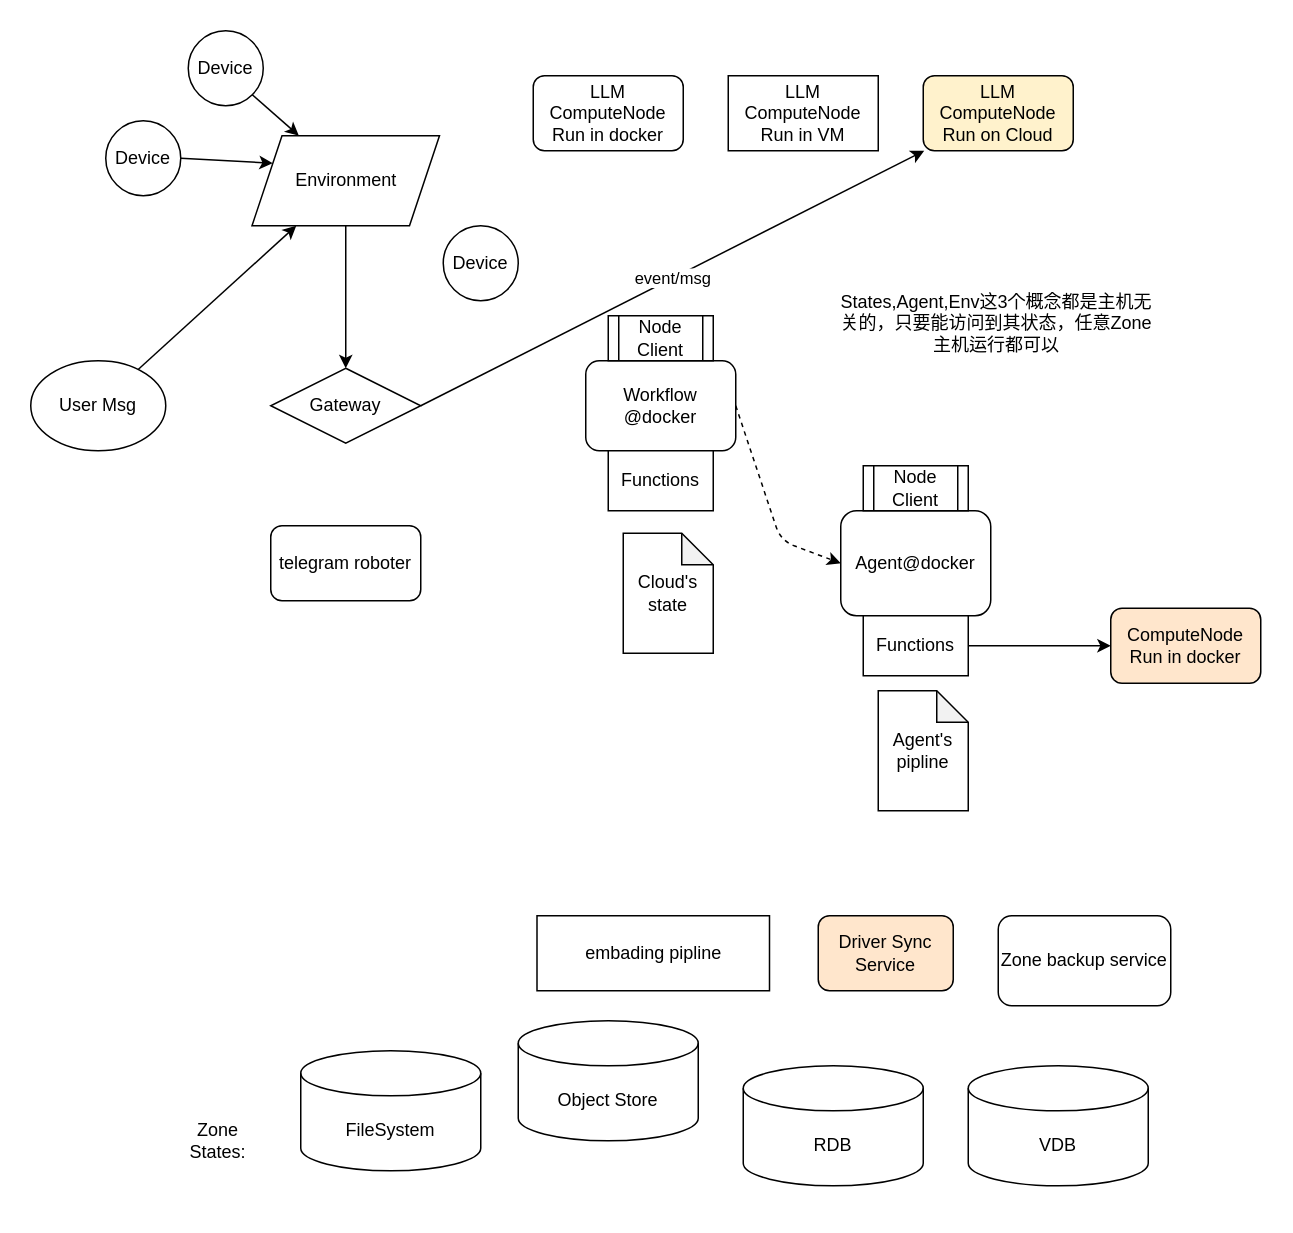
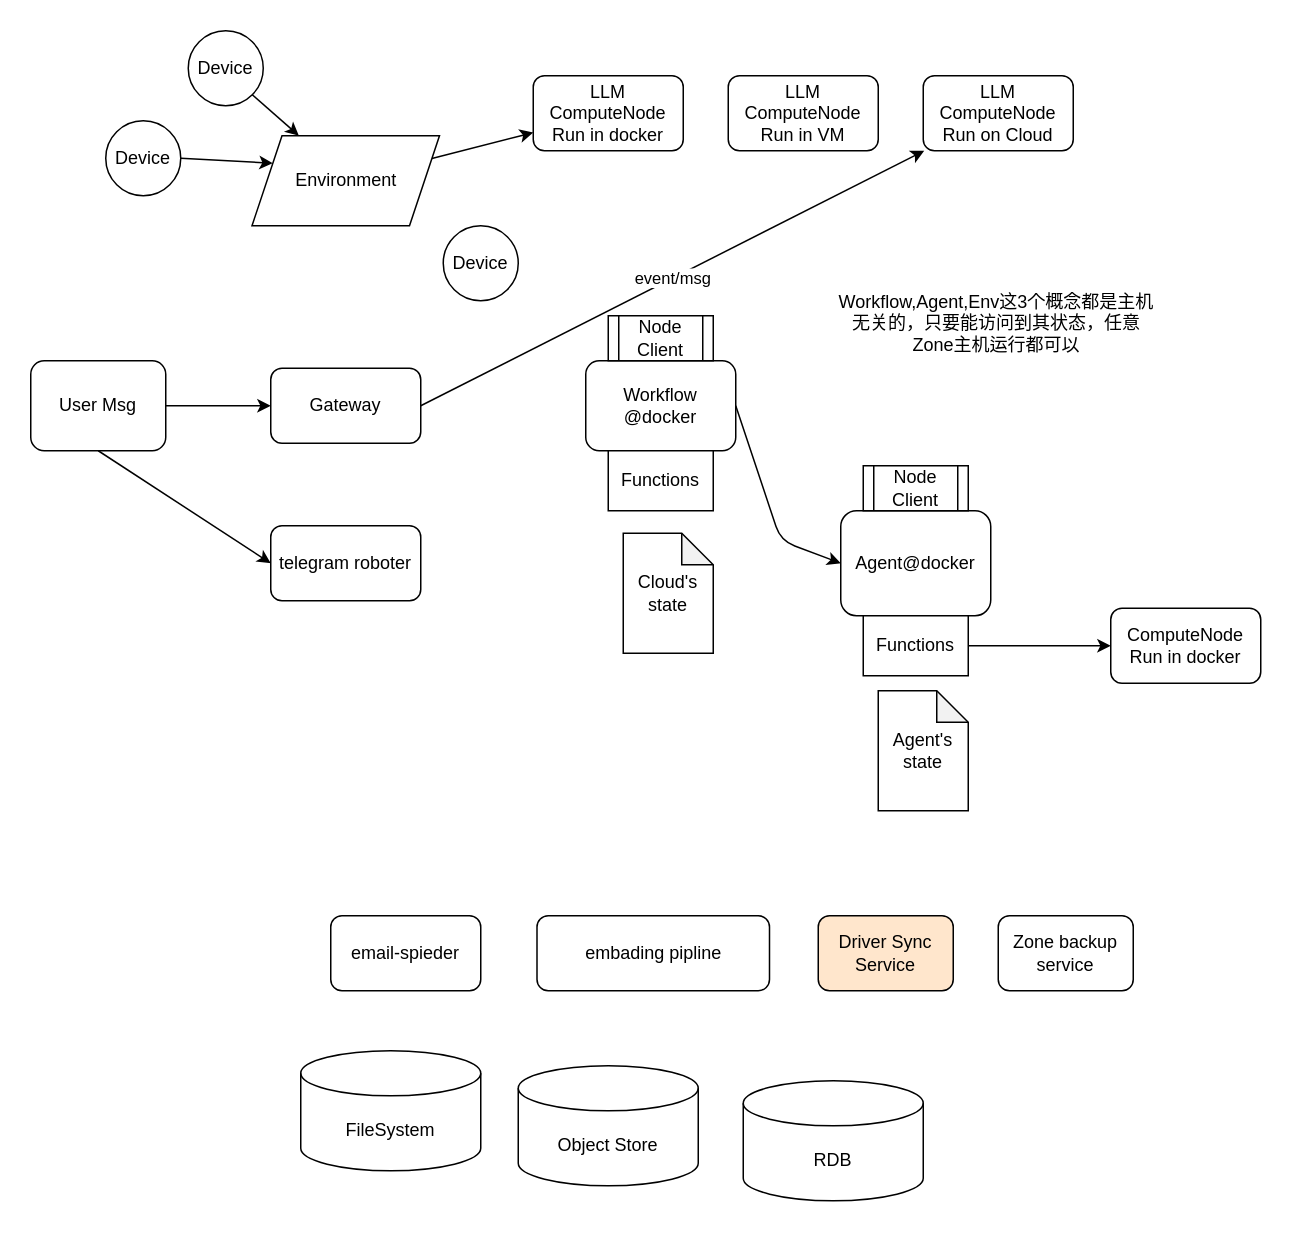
  <mxCell id="0" />
  <mxCell id="1" parent="0" />
- <mxCell id="2" value="" style="edgeStyle=none;html=1;" edge="1" parent="1" source="4" target="21"><mxGeometry relative="1" as="geometry" /></mxCell>
- <mxCell id="4" value="User Msg" style="ellipse;whiteSpace=wrap;html=1;" vertex="1" parent="1"><mxGeometry x="20" y="240" width="90" height="60" as="geometry" /></mxCell>
+ <mxCell id="2" value="" style="edgeStyle=none;html=1;" edge="1" parent="1" source="4" target="6"><mxGeometry relative="1" as="geometry" /></mxCell>
+ <mxCell id="3" style="edgeStyle=none;html=1;exitX=0.5;exitY=1;exitDx=0;exitDy=0;entryX=0;entryY=0.5;entryDx=0;entryDy=0;" edge="1" parent="1" source="4" target="7"><mxGeometry relative="1" as="geometry" /></mxCell>
+ <mxCell id="4" value="User Msg" style="whiteSpace=wrap;html=1;rounded=1;" vertex="1" parent="1"><mxGeometry x="20" y="240" width="90" height="60" as="geometry" /></mxCell>
  <mxCell id="5" value="event/msg" style="edgeStyle=none;html=1;exitX=1;exitY=0.5;exitDx=0;exitDy=0;" edge="1" parent="1" source="6" target="31"><mxGeometry relative="1" as="geometry" /></mxCell>
- <mxCell id="6" value="Gateway" style="rhombus;whiteSpace=wrap;html=1;" vertex="1" parent="1"><mxGeometry x="180" y="245" width="100" height="50" as="geometry" /></mxCell>
+ <mxCell id="6" value="Gateway" style="rounded=1;whiteSpace=wrap;html=1;" vertex="1" parent="1"><mxGeometry x="180" y="245" width="100" height="50" as="geometry" /></mxCell>
  <mxCell id="7" value="telegram roboter" style="rounded=1;whiteSpace=wrap;html=1;" vertex="1" parent="1"><mxGeometry x="180" y="350" width="100" height="50" as="geometry" /></mxCell>
- <mxCell id="8" style="edgeStyle=none;html=1;exitX=1;exitY=0.5;exitDx=0;exitDy=0;entryX=0;entryY=0.5;entryDx=0;entryDy=0;dashed=1;" edge="1" parent="1" source="9" target="11"><mxGeometry relative="1" as="geometry"><Array as="points"><mxPoint x="520" y="360" /></Array></mxGeometry></mxCell>
+ <mxCell id="8" style="edgeStyle=none;html=1;exitX=1;exitY=0.5;exitDx=0;exitDy=0;entryX=0;entryY=0.5;entryDx=0;entryDy=0;" edge="1" parent="1" source="9" target="11"><mxGeometry relative="1" as="geometry"><Array as="points"><mxPoint x="520" y="360" /></Array></mxGeometry></mxCell>
  <mxCell id="9" value="Workflow&lt;br&gt;@docker" style="rounded=1;whiteSpace=wrap;html=1;" vertex="1" parent="1"><mxGeometry x="390" y="240" width="100" height="60" as="geometry" /></mxCell>
- <mxCell id="10" value="LLM&lt;br&gt;ComputeNode&lt;br&gt;Run in VM" style="whiteSpace=wrap;html=1;rounded=0;" vertex="1" parent="1"><mxGeometry x="485" y="50" width="100" height="50" as="geometry" /></mxCell>
+ <mxCell id="10" value="LLM&lt;br&gt;ComputeNode&lt;br&gt;Run in VM" style="rounded=1;whiteSpace=wrap;html=1;" vertex="1" parent="1"><mxGeometry x="485" y="50" width="100" height="50" as="geometry" /></mxCell>
  <mxCell id="11" value="Agent@docker" style="rounded=1;whiteSpace=wrap;html=1;" vertex="1" parent="1"><mxGeometry x="560" y="340" width="100" height="70" as="geometry" /></mxCell>
  <mxCell id="12" value="LLM ComputeNode&lt;br&gt;Run in docker" style="rounded=1;whiteSpace=wrap;html=1;" vertex="1" parent="1"><mxGeometry x="355" y="50" width="100" height="50" as="geometry" /></mxCell>
  <mxCell id="13" value="Node Client" style="shape=process;whiteSpace=wrap;html=1;backgroundOutline=1;" vertex="1" parent="1"><mxGeometry x="405" y="210" width="70" height="30" as="geometry" /></mxCell>
  <mxCell id="14" value="Node Client" style="shape=process;whiteSpace=wrap;html=1;backgroundOutline=1;" vertex="1" parent="1"><mxGeometry x="575" y="310" width="70" height="30" as="geometry" /></mxCell>
  <mxCell id="15" value="FileSystem" style="shape=cylinder3;whiteSpace=wrap;html=1;boundedLbl=1;backgroundOutline=1;size=15;" vertex="1" parent="1"><mxGeometry x="200" y="700" width="120" height="80" as="geometry" /></mxCell>
- <mxCell id="16" value="Object Store" style="shape=cylinder3;whiteSpace=wrap;html=1;boundedLbl=1;backgroundOutline=1;size=15;" vertex="1" parent="1"><mxGeometry x="345" y="680" width="120" height="80" as="geometry" /></mxCell>
- <mxCell id="17" value="RDB" style="shape=cylinder3;whiteSpace=wrap;html=1;boundedLbl=1;backgroundOutline=1;size=15;" vertex="1" parent="1"><mxGeometry x="495" y="710" width="120" height="80" as="geometry" /></mxCell>
- <mxCell id="18" value="VDB" style="shape=cylinder3;whiteSpace=wrap;html=1;boundedLbl=1;backgroundOutline=1;size=15;" vertex="1" parent="1"><mxGeometry x="645" y="710" width="120" height="80" as="geometry" /></mxCell>
- <mxCell id="19" value="Zone States:" style="text;html=1;strokeColor=none;fillColor=none;align=center;verticalAlign=middle;whiteSpace=wrap;rounded=0;" vertex="1" parent="1"><mxGeometry x="110" y="720" width="70" height="80" as="geometry" /></mxCell>
- <mxCell id="20" value="" style="edgeStyle=none;html=1;" edge="1" parent="1" source="21" target="6"><mxGeometry relative="1" as="geometry" /></mxCell>
+ <mxCell id="16" value="Object Store" style="shape=cylinder3;whiteSpace=wrap;html=1;boundedLbl=1;backgroundOutline=1;size=15;" vertex="1" parent="1"><mxGeometry x="345" y="710" width="120" height="80" as="geometry" /></mxCell>
+ <mxCell id="17" value="RDB" style="shape=cylinder3;whiteSpace=wrap;html=1;boundedLbl=1;backgroundOutline=1;size=15;" vertex="1" parent="1"><mxGeometry x="495" y="720" width="120" height="80" as="geometry" /></mxCell>
+ <mxCell id="20" value="" style="edgeStyle=none;html=1;" edge="1" parent="1" source="21" target="12"><mxGeometry relative="1" as="geometry" /></mxCell>
  <mxCell id="21" value="Environment" style="shape=parallelogram;perimeter=parallelogramPerimeter;whiteSpace=wrap;html=1;fixedSize=1;" vertex="1" parent="1"><mxGeometry x="167.5" y="90" width="125" height="60" as="geometry" /></mxCell>
  <mxCell id="22" value="" style="edgeStyle=none;html=1;" edge="1" parent="1" source="23" target="30"><mxGeometry relative="1" as="geometry" /></mxCell>
  <mxCell id="23" value="Functions" style="rounded=0;whiteSpace=wrap;html=1;" vertex="1" parent="1"><mxGeometry x="575" y="410" width="70" height="40" as="geometry" /></mxCell>
  <mxCell id="24" value="Functions" style="rounded=0;whiteSpace=wrap;html=1;" vertex="1" parent="1"><mxGeometry x="405" y="300" width="70" height="40" as="geometry" /></mxCell>
- <mxCell id="26" value="embading pipline" style="whiteSpace=wrap;html=1;rounded=0;" vertex="1" parent="1"><mxGeometry x="357.5" y="610" width="155" height="50" as="geometry" /></mxCell>
- <mxCell id="27" value="States,Agent,Env这3个概念都是主机无关的，只要能访问到其状态，任意Zone主机运行都可以" style="text;html=1;strokeColor=none;fillColor=none;align=center;verticalAlign=middle;whiteSpace=wrap;rounded=0;" vertex="1" parent="1"><mxGeometry x="558" y="190" width="212" height="50" as="geometry" /></mxCell>
+ <mxCell id="25" value="email-spieder" style="rounded=1;whiteSpace=wrap;html=1;" vertex="1" parent="1"><mxGeometry x="220" y="610" width="100" height="50" as="geometry" /></mxCell>
+ <mxCell id="26" value="embading pipline" style="rounded=1;whiteSpace=wrap;html=1;" vertex="1" parent="1"><mxGeometry x="357.5" y="610" width="155" height="50" as="geometry" /></mxCell>
+ <mxCell id="27" value="Workflow,Agent,Env这3个概念都是主机无关的，只要能访问到其状态，任意Zone主机运行都可以" style="text;html=1;strokeColor=none;fillColor=none;align=center;verticalAlign=middle;whiteSpace=wrap;rounded=0;" vertex="1" parent="1"><mxGeometry x="558" y="190" width="212" height="50" as="geometry" /></mxCell>
  <mxCell id="28" value="Cloud's&lt;br&gt;state" style="shape=note;whiteSpace=wrap;html=1;backgroundOutline=1;darkOpacity=0.05;size=21;" vertex="1" parent="1"><mxGeometry x="415" y="355" width="60" height="80" as="geometry" /></mxCell>
- <mxCell id="29" value="Agent's&lt;br&gt;pipline" style="shape=note;whiteSpace=wrap;html=1;backgroundOutline=1;darkOpacity=0.05;size=21;" vertex="1" parent="1"><mxGeometry x="585" y="460" width="60" height="80" as="geometry" /></mxCell>
- <mxCell id="30" value="ComputeNode&lt;br&gt;Run in docker" style="rounded=1;whiteSpace=wrap;html=1;fillColor=#ffe6cc;" vertex="1" parent="1"><mxGeometry x="740" y="405" width="100" height="50" as="geometry" /></mxCell>
- <mxCell id="31" value="LLM&lt;br&gt;ComputeNode&lt;br&gt;Run on Cloud" style="rounded=1;whiteSpace=wrap;html=1;fillColor=#fff2cc;" vertex="1" parent="1"><mxGeometry x="615" y="50" width="100" height="50" as="geometry" /></mxCell>
+ <mxCell id="29" value="Agent's&lt;br&gt;state" style="shape=note;whiteSpace=wrap;html=1;backgroundOutline=1;darkOpacity=0.05;size=21;" vertex="1" parent="1"><mxGeometry x="585" y="460" width="60" height="80" as="geometry" /></mxCell>
+ <mxCell id="30" value="ComputeNode&lt;br&gt;Run in docker" style="rounded=1;whiteSpace=wrap;html=1;" vertex="1" parent="1"><mxGeometry x="740" y="405" width="100" height="50" as="geometry" /></mxCell>
+ <mxCell id="31" value="LLM&lt;br&gt;ComputeNode&lt;br&gt;Run on Cloud" style="rounded=1;whiteSpace=wrap;html=1;" vertex="1" parent="1"><mxGeometry x="615" y="50" width="100" height="50" as="geometry" /></mxCell>
  <mxCell id="32" style="edgeStyle=none;html=1;exitX=1;exitY=0.5;exitDx=0;exitDy=0;entryX=0;entryY=0.25;entryDx=0;entryDy=0;" edge="1" parent="1" source="33" target="21"><mxGeometry relative="1" as="geometry" /></mxCell>
  <mxCell id="33" value="Device" style="ellipse;whiteSpace=wrap;html=1;aspect=fixed;" vertex="1" parent="1"><mxGeometry x="70" y="80" width="50" height="50" as="geometry" /></mxCell>
  <mxCell id="34" style="edgeStyle=none;html=1;exitX=1;exitY=1;exitDx=0;exitDy=0;entryX=0.25;entryY=0;entryDx=0;entryDy=0;" edge="1" parent="1" source="35" target="21"><mxGeometry relative="1" as="geometry" /></mxCell>
  <mxCell id="35" value="Device" style="ellipse;whiteSpace=wrap;html=1;aspect=fixed;" vertex="1" parent="1"><mxGeometry x="125" y="20" width="50" height="50" as="geometry" /></mxCell>
  <mxCell id="36" value="Device" style="ellipse;whiteSpace=wrap;html=1;aspect=fixed;" vertex="1" parent="1"><mxGeometry x="295" y="150" width="50" height="50" as="geometry" /></mxCell>
  <mxCell id="37" value="Driver Sync Service" style="rounded=1;whiteSpace=wrap;html=1;fillColor=#ffe6cc;" vertex="1" parent="1"><mxGeometry x="545" y="610" width="90" height="50" as="geometry" /></mxCell>
- <mxCell id="38" value="Zone backup service" style="rounded=1;whiteSpace=wrap;html=1;" vertex="1" parent="1"><mxGeometry x="665" y="610" width="115" height="60" as="geometry" /></mxCell>
+ <mxCell id="38" value="Zone backup service" style="rounded=1;whiteSpace=wrap;html=1;" vertex="1" parent="1"><mxGeometry x="665" y="610" width="90" height="50" as="geometry" /></mxCell>
